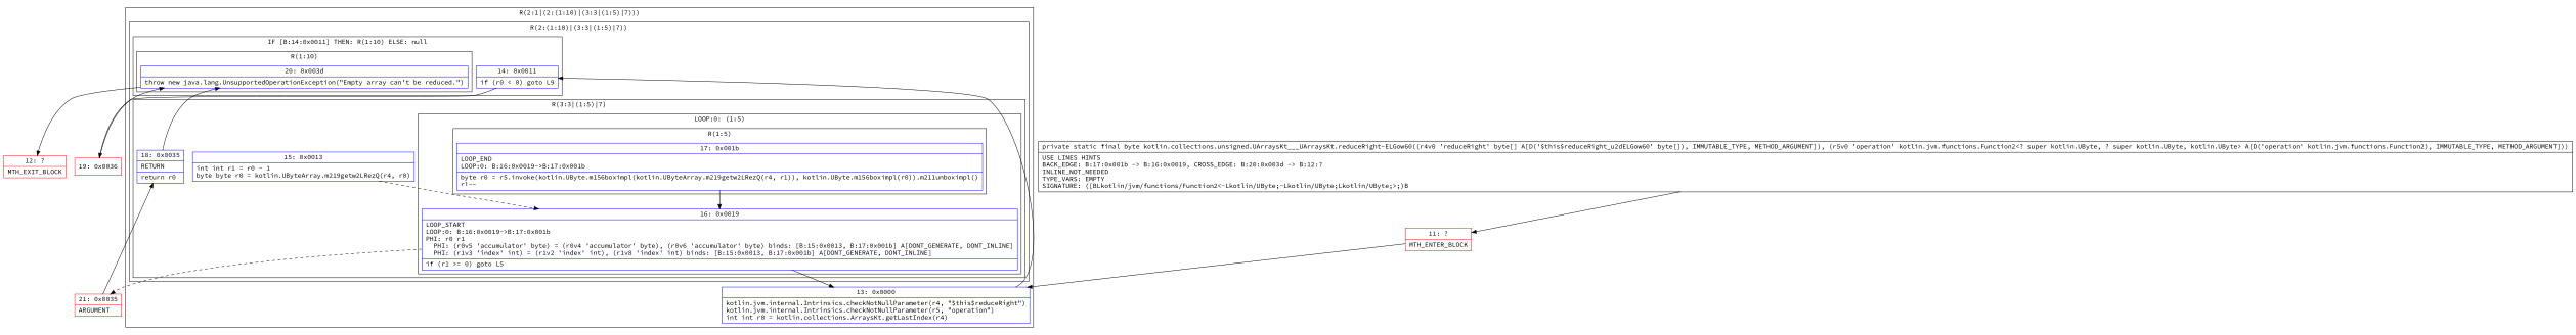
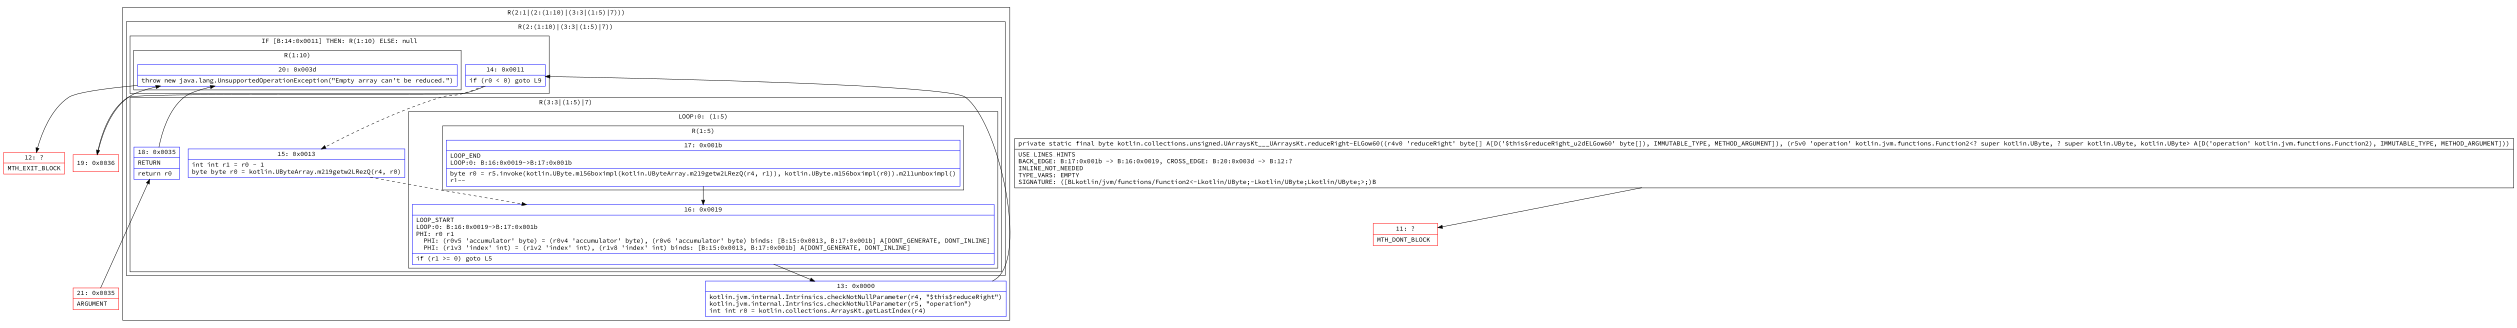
  digraph {
    fontname="Source Code Pro"
    node [color=blue fontname="Source Code Pro" shape=record]
    edge [fontname="Source Code Pro"]
    n1 [label="{20\:\ 0x003d|throw new java.lang.UnsupportedOperationException(\"Empty array can't be reduced.\")\l}"]
    n2 [label="{14\:\ 0x0011|if (r0 \< 0) goto L9\l}"]
    n3 [label="{17\:\ 0x001b|LOOP_END\lLOOP:0: B:16:0x0019\-\>B:17:0x001b\l|byte r0 = r5.invoke(kotlin.UByte.m156boximpl(kotlin.UByteArray.m219getw2LRezQ(r4, r1)), kotlin.UByte.m156boximpl(r0)).m211unboximpl()\lr1\-\-\l}"]
    n4 [label="{16\:\ 0x0019|LOOP_START\lLOOP:0: B:16:0x0019\-\>B:17:0x001b\lPHI: r0 r1 \l  PHI: (r0v5 'accumulator' byte) = (r0v4 'accumulator' byte), (r0v6 'accumulator' byte) binds: [B:15:0x0013, B:17:0x001b] A[DONT_GENERATE, DONT_INLINE]\l  PHI: (r1v3 'index' int) = (r1v2 'index' int), (r1v8 'index' int) binds: [B:15:0x0013, B:17:0x001b] A[DONT_GENERATE, DONT_INLINE]\l|if (r1 \>= 0) goto L5\l}"]
    n5 [label="{15\:\ 0x0013|int int r1 = r0 \- 1\lbyte byte r0 = kotlin.UByteArray.m219getw2LRezQ(r4, r0)\l}"]
    n6 [label="{18\:\ 0x0035|RETURN\l|return r0\l}"]
    n7 [label="{13\:\ 0x0000|kotlin.jvm.internal.Intrinsics.checkNotNullParameter(r4, \"$this$reduceRight\")\lkotlin.jvm.internal.Intrinsics.checkNotNullParameter(r5, \"operation\")\lint int r0 = kotlin.collections.ArraysKt.getLastIndex(r4)\l}"]
    n8 [color=red label="{12\:\ ?|MTH_EXIT_BLOCK\l}"]
    n9 [color=red label="{19\:\ 0x0036}"]
    n10 [color=red label="{21\:\ 0x0035|ARGUMENT\l}"]
-   n11 [color=red label="{11\:\ ?|MTH_ENTER_BLOCK\l}"]
+   n11 [color=red label="{11\:\ ?|MTH_DONT_BLOCK\l}"]
    n12 [label="{private static final byte kotlin.collections.unsigned.UArraysKt___UArraysKt.reduceRight\-ELGow60((r4v0 'reduceRight' byte[] A[D('$this$reduceRight_u2dELGow60' byte[]), IMMUTABLE_TYPE, METHOD_ARGUMENT]), (r5v0 'operation' kotlin.jvm.functions.Function2\<? super kotlin.UByte, ? super kotlin.UByte, kotlin.UByte\> A[D('operation' kotlin.jvm.functions.Function2), IMMUTABLE_TYPE, METHOD_ARGUMENT]))  | USE_LINES_HINTS\lBACK_EDGE: B:17:0x001b \-\> B:16:0x0019, CROSS_EDGE: B:20:0x003d \-\> B:12:?\lINLINE_NOT_NEEDED\lTYPE_VARS: EMPTY\lSIGNATURE: ([BLkotlin\/jvm\/functions\/Function2\<\-Lkotlin\/UByte;\-Lkotlin\/UByte;Lkotlin\/UByte;\>;)B\l}" color=""]
    subgraph cluster_1 {
      label="R(2:1|(2:(1:10)|(3:3|(1:5)|7)))"
      n7
      subgraph cluster_2 {
        label="R(2:(1:10)|(3:3|(1:5)|7))"
        subgraph cluster_3 {
          label="IF [B:14:0x0011] THEN: R(1:10) ELSE: null"
          n2
          subgraph cluster_4 {
            label="R(1:10)"
            n1
          }
        }
        subgraph cluster_5 {
          label="R(3:3|(1:5)|7)"
          n5
          n6
          subgraph cluster_6 {
            label="LOOP:0: (1:5)"
            n4
            subgraph cluster_7 {
              label="R(1:5)"
              n3
            }
          }
        }
      }
    }
    n1 -> n8
+   n2 -> n5 [style=dashed]
    n2 -> n9
    n3 -> n4
    n4 -> n7
-   n4 -> n10 [style=dashed]
    n5 -> n4 [style=dashed]
    n6 -> n1
    n7 -> n2
    n9 -> n1
    n10 -> n6
-   n11 -> n7
    n12 -> n11
  }
